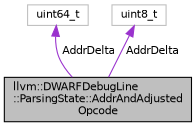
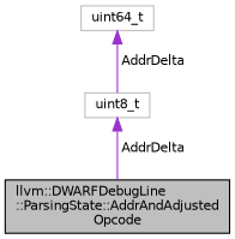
  digraph {
    node [color=grey75 fontname=Helvetica fontsize=10 shape=record]
    edge [color=darkorchid3 dir=back fontname=Helvetica fontsize=10 labelfontname=Helvetica labelfontsize=10 style=solid]
    n1 [color=black fillcolor=grey75 fontcolor=black height=0.2 label="llvm::DWARFDebugLine\l::ParsingState::AddrAndAdjusted\lOpcode" style=filled width=0.4]
    n2 [height=0.2 label=uint64_t width=0.4]
    n3 [height=0.2 label=uint8_t width=0.4]
-   n2 -> n1 [label=" AddrDelta"]
+   n2 -> n3 [label=" AddrDelta"]
    n3 -> n1 [label=" AddrDelta"]
  }
